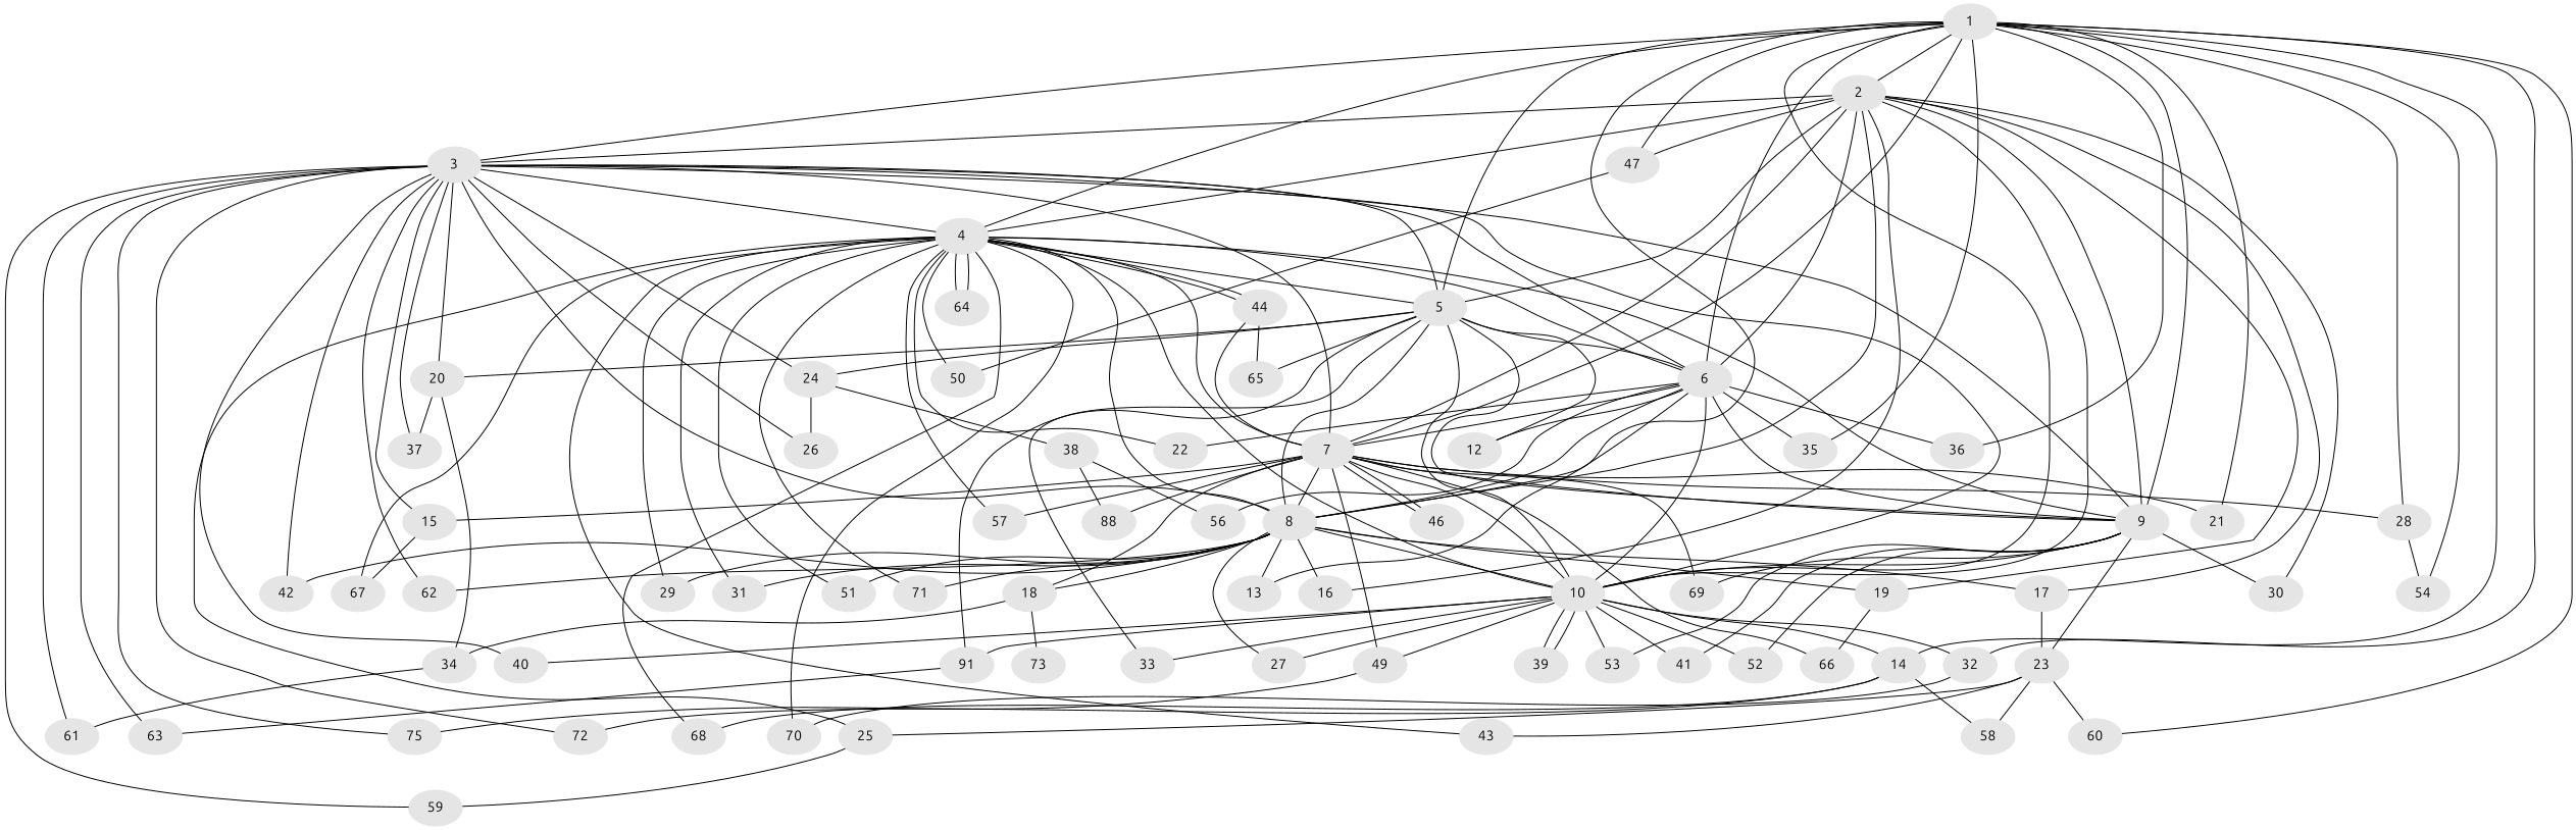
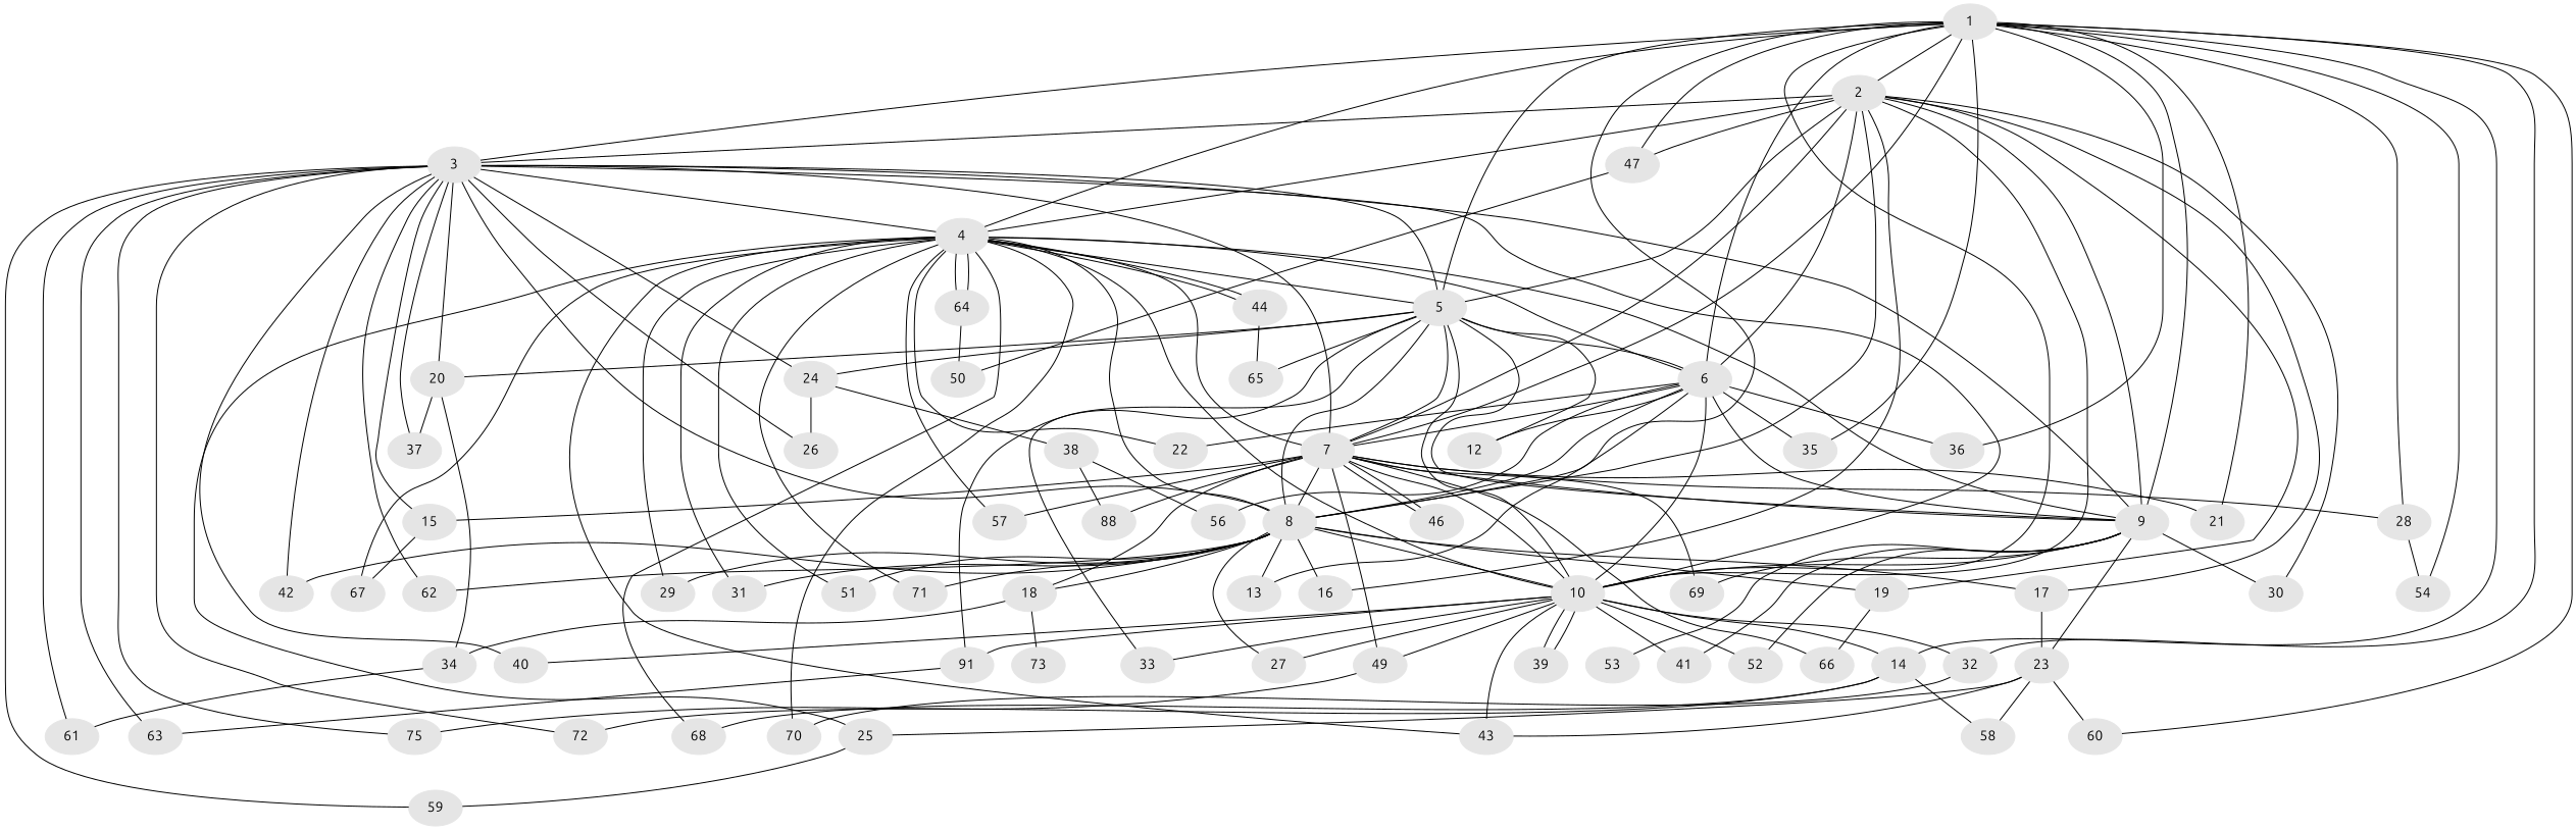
  graph {
    fontname=Ubuntu
    node [color=gray90 fontname=Ubuntu style=filled]
    edge [fontname=Ubuntu]
    1
    2
    3
    4
    5
    6
    7
    8
    9
    10
    14
    21
    28
    32
    35
    36
    47
    54
    60
    16
    17
    19
    30
    15
    20
    24
    26
    37
    40
    42
    n31 [label=75]
    59
    61
    62
    63
    72
    22
    25
    29
    31
    43
    44
    50
    51
    57
    64
    67
    68
    70
    71
    n51 [label=91]
    12
    33
    65
    13
    56
    18
    46
    n59 [label=88]
    49
    66
    69
    27
    23
    41
    52
    53
    39
    58
    34
    38
    73
    1 -- 2
    1 -- 3
    1 -- 4
    1 -- 5
    1 -- 6
    1 -- 7
    1 -- 8
    1 -- 9
    1 -- 10
    1 -- 14
    1 -- 21
    1 -- 28
    1 -- 32
    1 -- 35
    1 -- 36
    1 -- 47
    1 -- 54
    1 -- 60
    2 -- 3
    2 -- 4
    2 -- 5
    2 -- 6
    2 -- 7
    2 -- 8
    2 -- 9
    2 -- 10
    2 -- 47
    2 -- 16
    2 -- 17
    2 -- 19
    2 -- 30
    3 -- 4
    3 -- 5
-   3 -- 6
    3 -- 7
    3 -- 8
    3 -- 9
    3 -- 10
    3 -- 15
    3 -- 20
    3 -- 24
    3 -- 26
    3 -- 37
    3 -- 40
    3 -- 42
    3 -- n31
    3 -- 59
    3 -- 61
    3 -- 62
    3 -- 63
    3 -- 72
    4 -- 5
    4 -- 6
    4 -- 7
    4 -- 8
    4 -- 9
    4 -- 10
    4 -- 22
    4 -- 25
    4 -- 29
    4 -- 31
    4 -- 43
    4 -- 44
    4 -- 44
-   4 -- 50
+   64 -- 50
    4 -- 51
    4 -- 57
    4 -- 64
    4 -- 64
    4 -- 67
    4 -- 68
    4 -- 70
    4 -- 71
    5 -- 6
-   44 -- 7
+   5 -- 7
    5 -- 8
    5 -- 9
    5 -- 10
    5 -- 20
    5 -- 24
    5 -- n51
    5 -- 12
    5 -- 33
    5 -- 65
    6 -- 7
    6 -- 8
    6 -- 9
    6 -- 10
    6 -- 35
    6 -- 36
    6 -- 22
    6 -- 12
    6 -- 13
    6 -- 56
    7 -- 8
    7 -- 9
    7 -- 10
    7 -- 21
    7 -- 28
    7 -- 15
    7 -- 57
    7 -- 18
    7 -- 46
    7 -- 46
    7 -- n59
    7 -- 49
    7 -- 66
    7 -- 69
    8 -- 10
    8 -- 16
    8 -- 17
    8 -- 19
    8 -- 42
    8 -- 62
    8 -- 29
    8 -- 31
    8 -- 51
    8 -- 71
    8 -- 13
    8 -- 18
    8 -- 27
    9 -- 10
    9 -- 30
    9 -- 69
    9 -- 23
    9 -- 41
    9 -- 52
    9 -- 53
    10 -- 14
    10 -- 32
    10 -- 40
    10 -- n51
    10 -- 33
    10 -- 49
    10 -- 27
    10 -- 41
    10 -- 52
-   10 -- 53
+   10 -- 43
    10 -- 39
    10 -- 39
    14 -- 72
    14 -- 68
    14 -- 58
    28 -- 54
    32 -- 70
    47 -- 50
    17 -- 23
    19 -- 66
    15 -- 67
    20 -- 37
    20 -- 34
    24 -- 26
    24 -- 38
    25 -- 59
    44 -- 65
    n51 -- 63
    18 -- 34
    18 -- 73
    49 -- n31
    23 -- 60
    23 -- 25
    23 -- 43
    23 -- 58
    34 -- 61
    38 -- 56
    38 -- n59
  }
